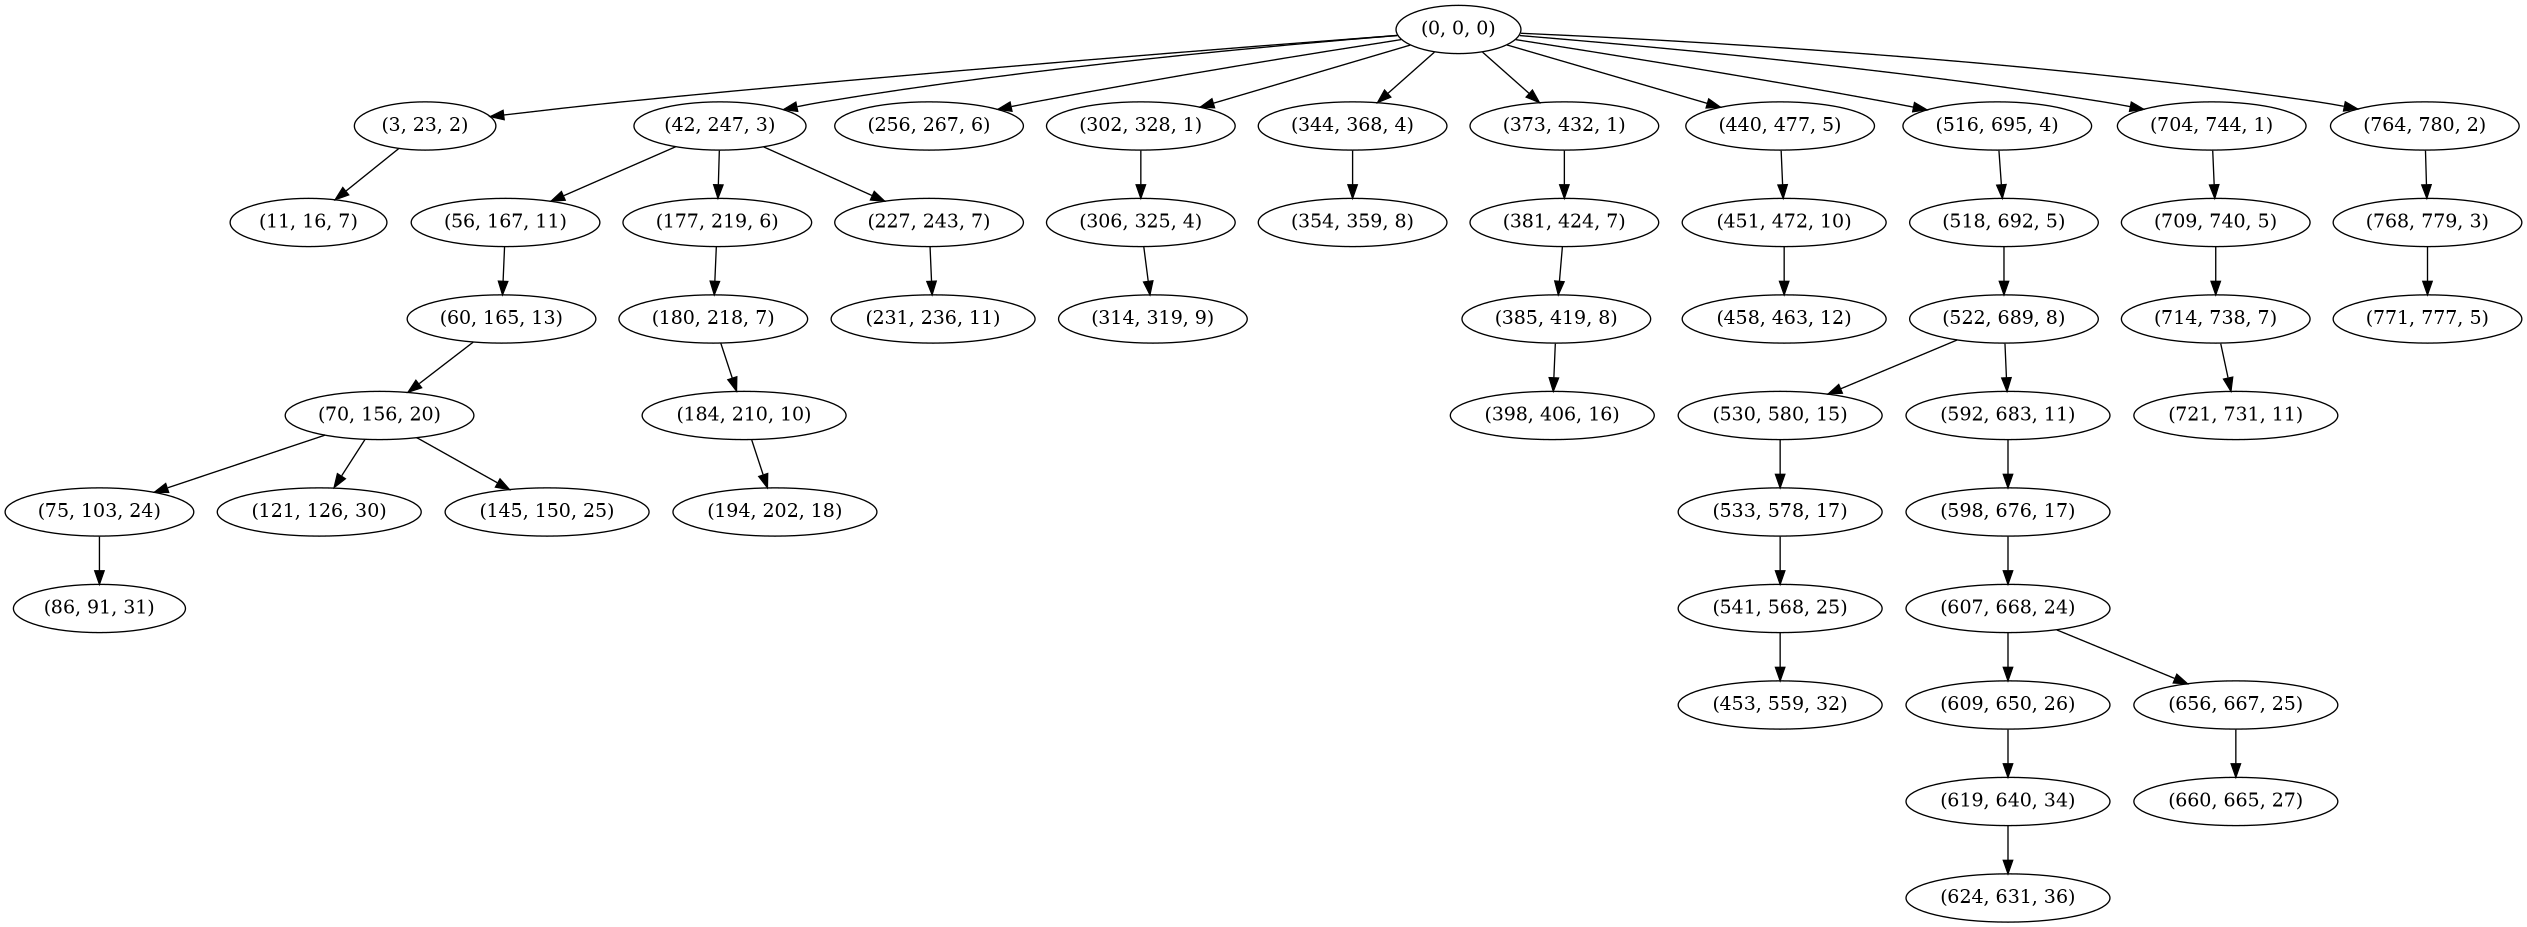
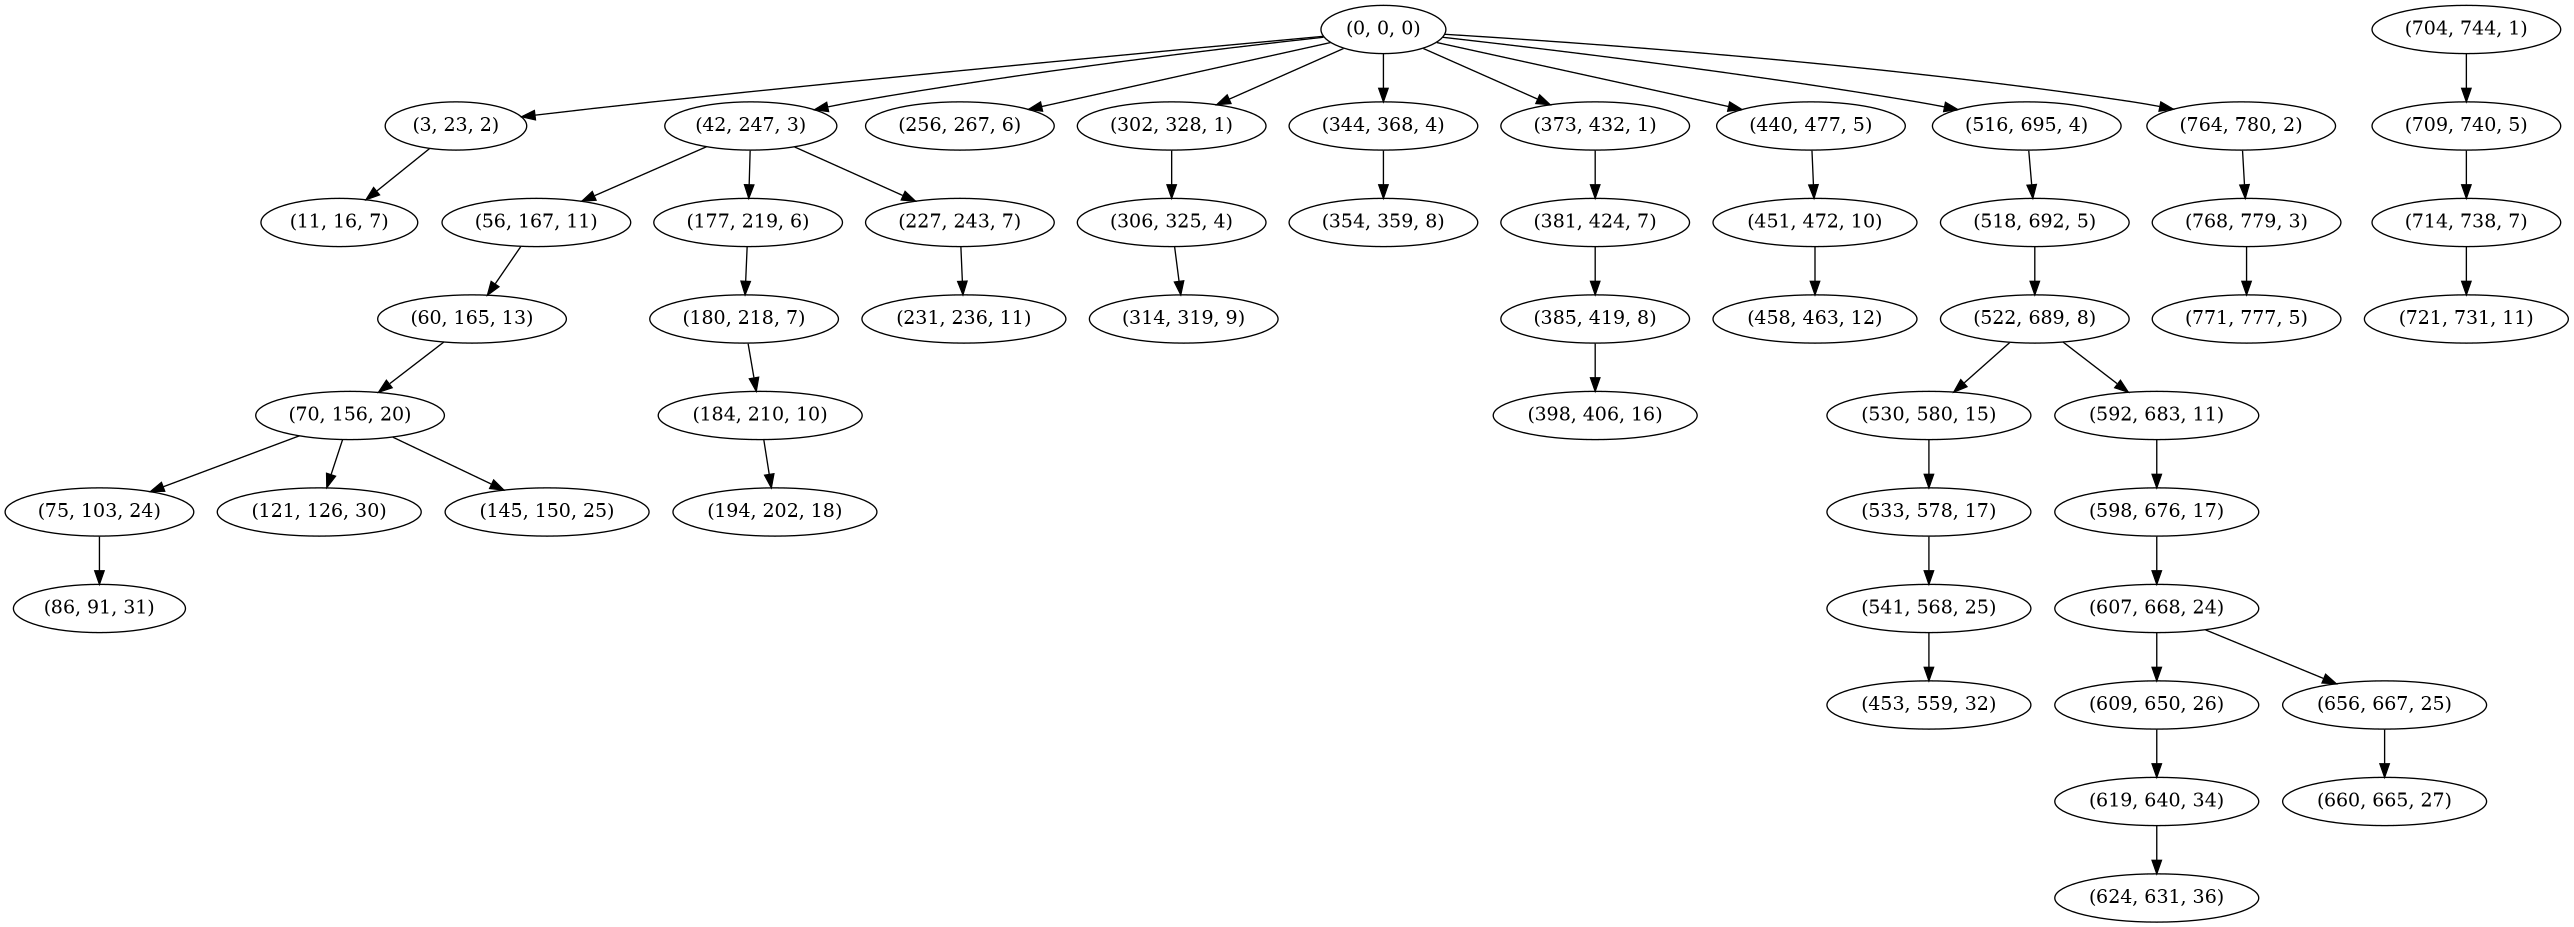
  digraph {
    "(0, 0, 0)"
    "(3, 23, 2)"
    "(42, 247, 3)"
    "(256, 267, 6)"
    "(302, 328, 1)"
    "(344, 368, 4)"
    "(373, 432, 1)"
    "(440, 477, 5)"
    "(516, 695, 4)"
    "(704, 744, 1)"
    "(764, 780, 2)"
    "(11, 16, 7)"
    "(56, 167, 11)"
    "(177, 219, 6)"
    "(227, 243, 7)"
    "(306, 325, 4)"
    "(354, 359, 8)"
    "(381, 424, 7)"
    "(451, 472, 10)"
    "(518, 692, 5)"
    "(709, 740, 5)"
    "(768, 779, 3)"
    "(60, 165, 13)"
    "(180, 218, 7)"
    "(231, 236, 11)"
    "(70, 156, 20)"
    "(75, 103, 24)"
    "(121, 126, 30)"
    "(145, 150, 25)"
    "(86, 91, 31)"
    "(184, 210, 10)"
    "(194, 202, 18)"
    "(314, 319, 9)"
    "(385, 419, 8)"
    "(398, 406, 16)"
    "(458, 463, 12)"
    "(522, 689, 8)"
    "(530, 580, 15)"
    "(592, 683, 11)"
    "(533, 578, 17)"
    "(598, 676, 17)"
    "(541, 568, 25)"
    n43 [label="(453, 559, 32)"]
    "(607, 668, 24)"
    "(609, 650, 26)"
    "(656, 667, 25)"
    "(619, 640, 34)"
    "(660, 665, 27)"
    "(624, 631, 36)"
    "(714, 738, 7)"
    "(721, 731, 11)"
    "(771, 777, 5)"
    "(0, 0, 0)" -> "(3, 23, 2)"
    "(0, 0, 0)" -> "(42, 247, 3)"
    "(0, 0, 0)" -> "(256, 267, 6)"
    "(0, 0, 0)" -> "(302, 328, 1)"
    "(0, 0, 0)" -> "(344, 368, 4)"
    "(0, 0, 0)" -> "(373, 432, 1)"
    "(0, 0, 0)" -> "(440, 477, 5)"
    "(0, 0, 0)" -> "(516, 695, 4)"
-   "(0, 0, 0)" -> "(704, 744, 1)"
    "(0, 0, 0)" -> "(764, 780, 2)"
    "(3, 23, 2)" -> "(11, 16, 7)"
    "(42, 247, 3)" -> "(56, 167, 11)"
    "(42, 247, 3)" -> "(177, 219, 6)"
    "(42, 247, 3)" -> "(227, 243, 7)"
    "(302, 328, 1)" -> "(306, 325, 4)"
    "(344, 368, 4)" -> "(354, 359, 8)"
    "(373, 432, 1)" -> "(381, 424, 7)"
    "(440, 477, 5)" -> "(451, 472, 10)"
    "(516, 695, 4)" -> "(518, 692, 5)"
    "(704, 744, 1)" -> "(709, 740, 5)"
    "(764, 780, 2)" -> "(768, 779, 3)"
    "(56, 167, 11)" -> "(60, 165, 13)"
    "(177, 219, 6)" -> "(180, 218, 7)"
    "(227, 243, 7)" -> "(231, 236, 11)"
    "(306, 325, 4)" -> "(314, 319, 9)"
    "(381, 424, 7)" -> "(385, 419, 8)"
    "(451, 472, 10)" -> "(458, 463, 12)"
    "(518, 692, 5)" -> "(522, 689, 8)"
    "(709, 740, 5)" -> "(714, 738, 7)"
    "(768, 779, 3)" -> "(771, 777, 5)"
    "(60, 165, 13)" -> "(70, 156, 20)"
    "(180, 218, 7)" -> "(184, 210, 10)"
    "(70, 156, 20)" -> "(75, 103, 24)"
    "(70, 156, 20)" -> "(121, 126, 30)"
    "(70, 156, 20)" -> "(145, 150, 25)"
    "(75, 103, 24)" -> "(86, 91, 31)"
    "(184, 210, 10)" -> "(194, 202, 18)"
    "(385, 419, 8)" -> "(398, 406, 16)"
    "(522, 689, 8)" -> "(530, 580, 15)"
    "(522, 689, 8)" -> "(592, 683, 11)"
    "(530, 580, 15)" -> "(533, 578, 17)"
    "(592, 683, 11)" -> "(598, 676, 17)"
    "(533, 578, 17)" -> "(541, 568, 25)"
    "(598, 676, 17)" -> "(607, 668, 24)"
    "(541, 568, 25)" -> n43
    "(607, 668, 24)" -> "(609, 650, 26)"
    "(607, 668, 24)" -> "(656, 667, 25)"
    "(609, 650, 26)" -> "(619, 640, 34)"
    "(656, 667, 25)" -> "(660, 665, 27)"
    "(619, 640, 34)" -> "(624, 631, 36)"
    "(714, 738, 7)" -> "(721, 731, 11)"
  }
